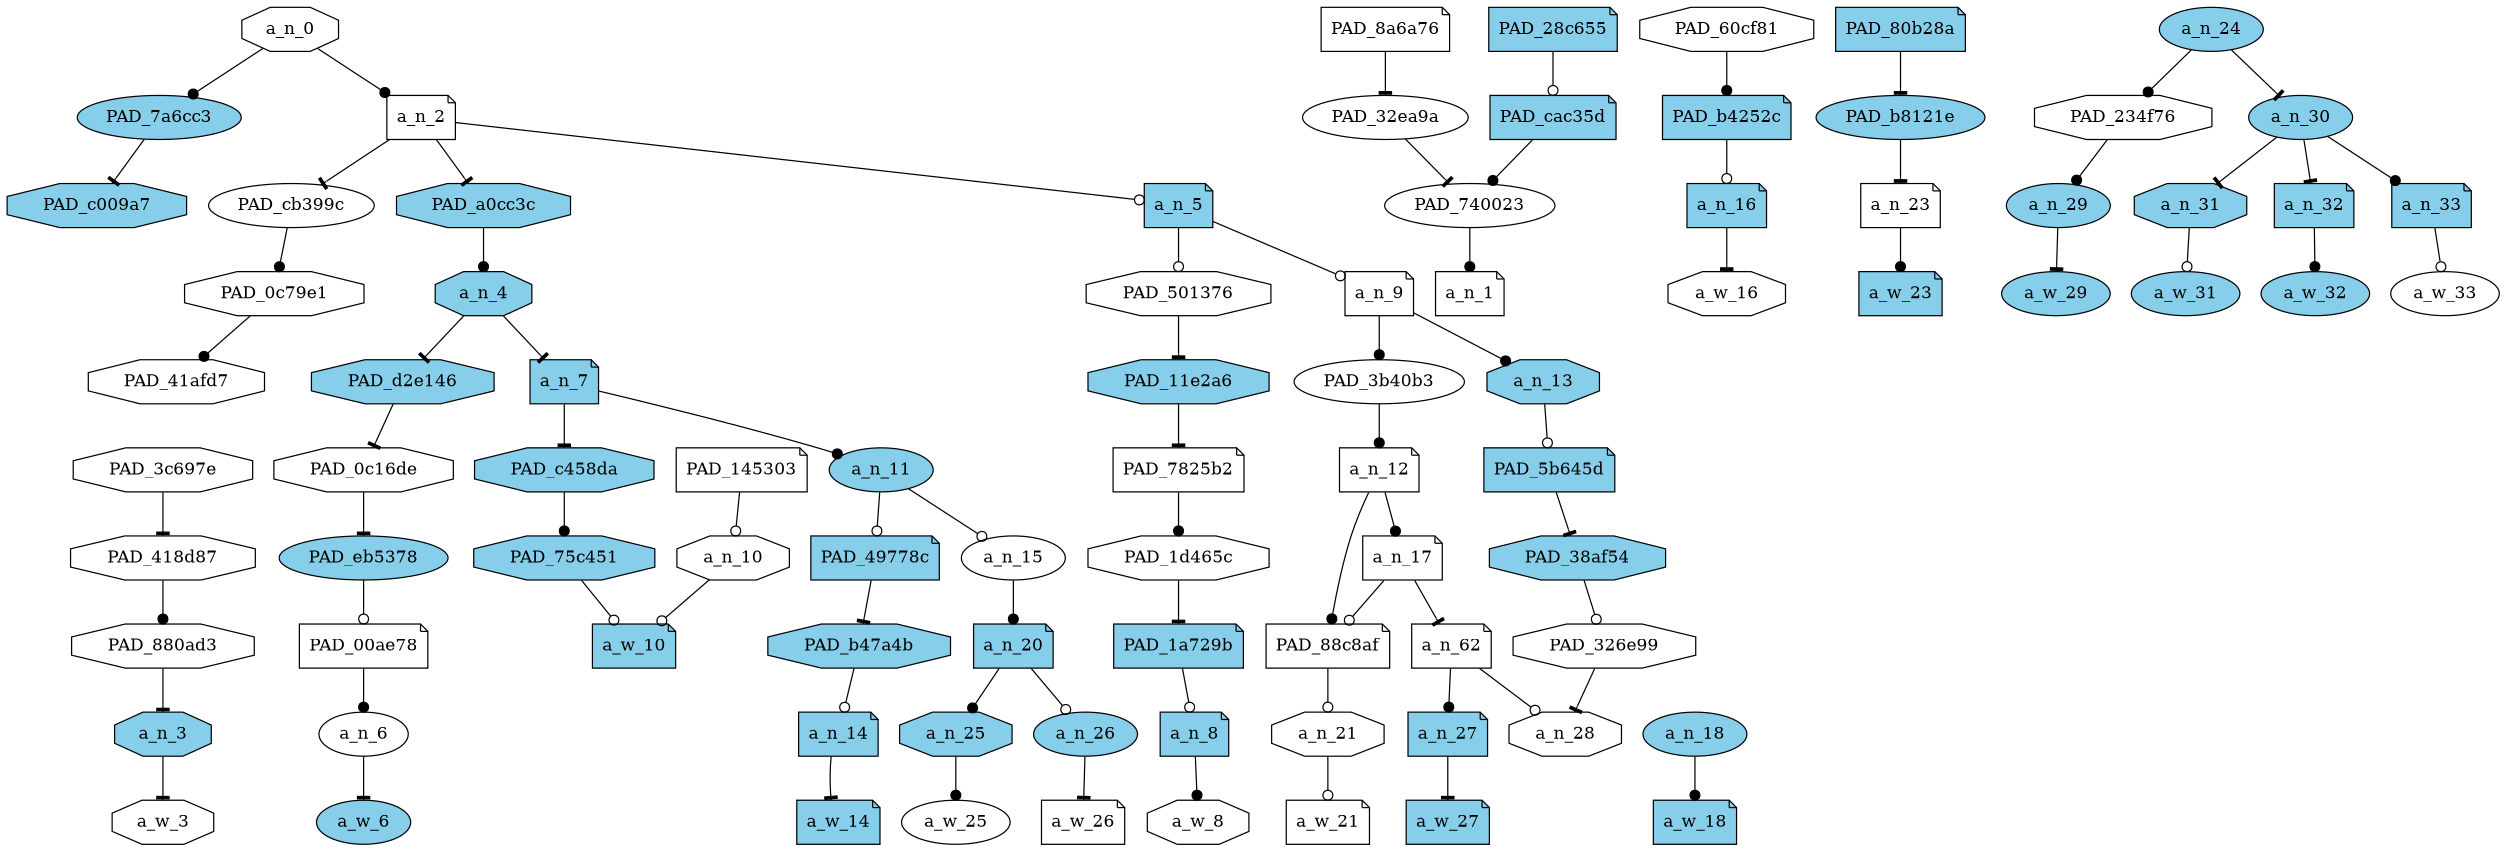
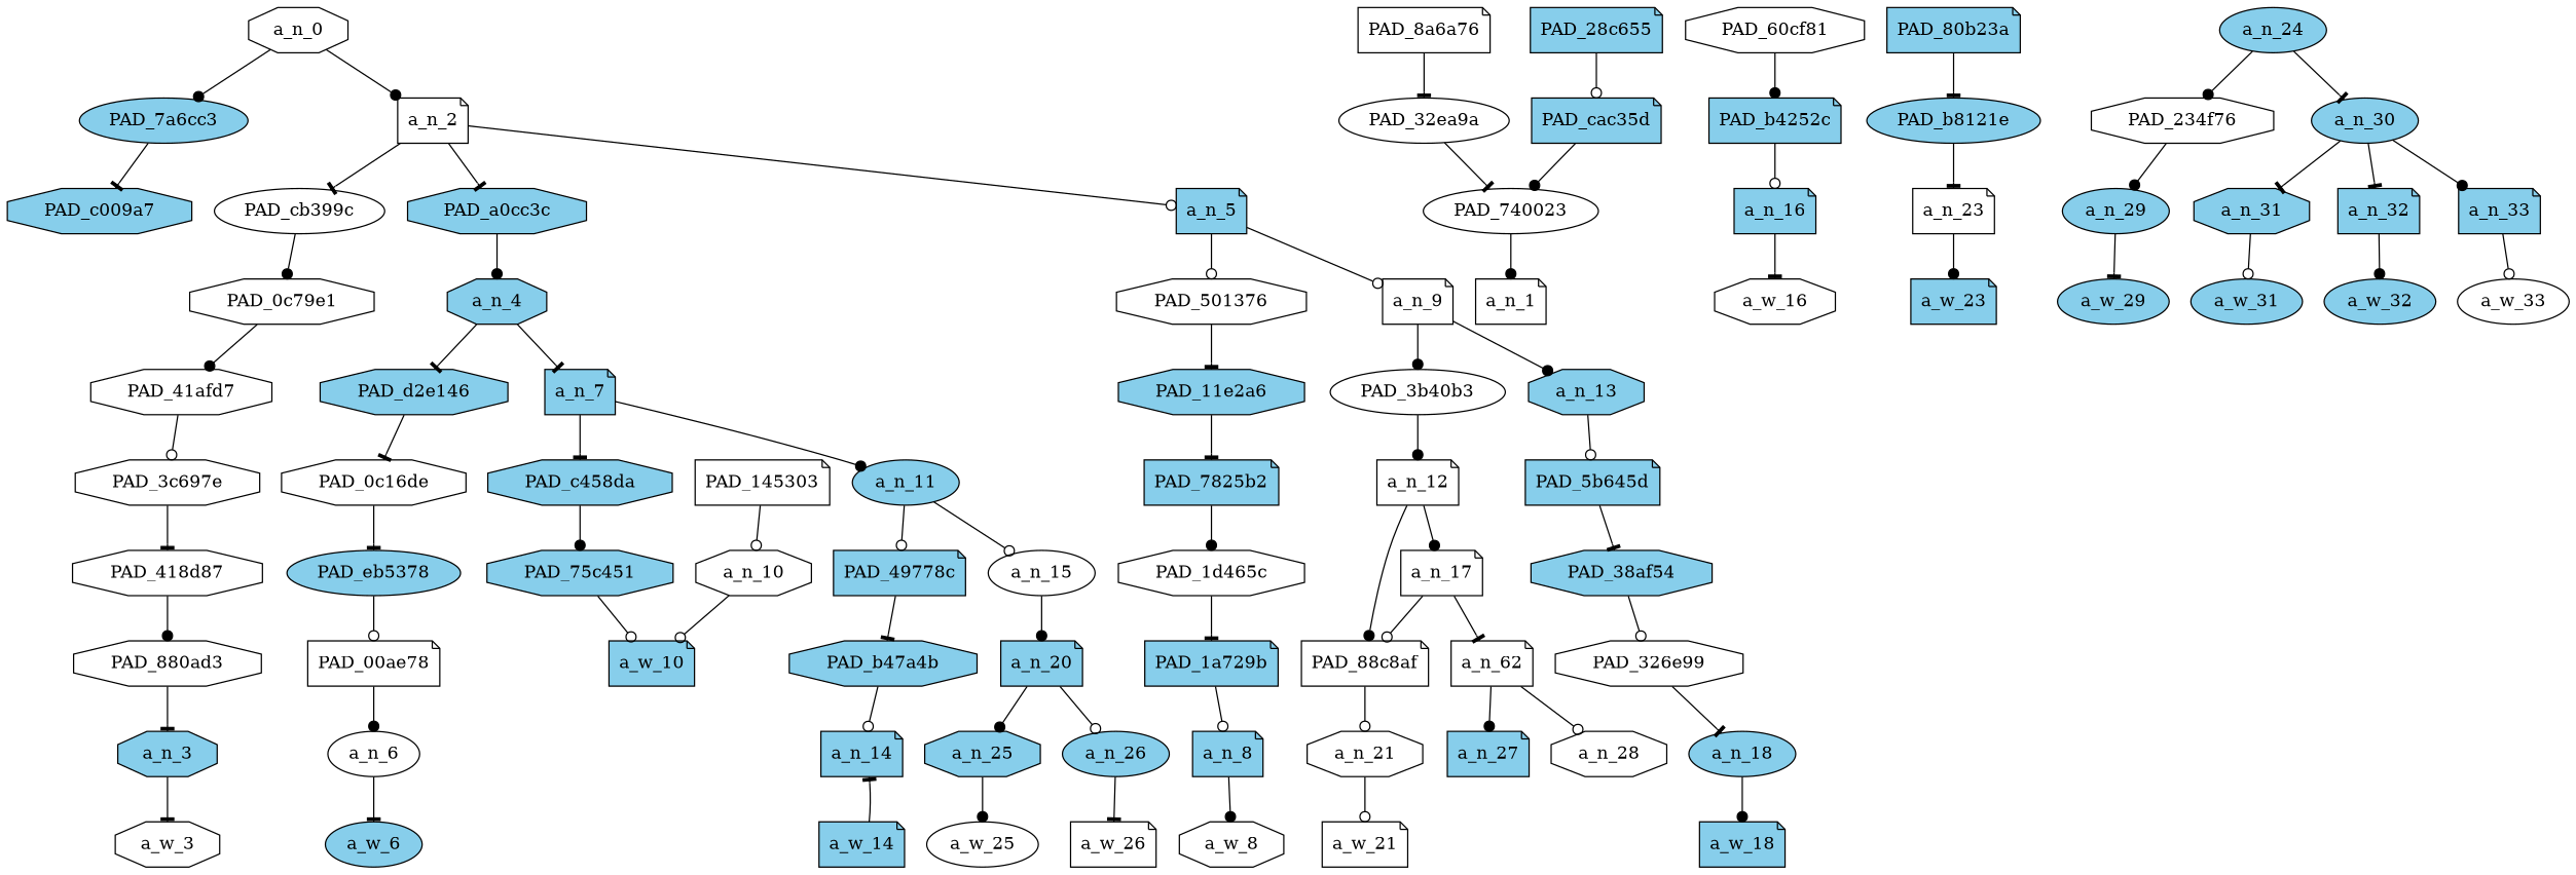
  strict digraph {
    node [div_dir=-1 fillcolor=skyblue index=0 level=1 shape=note style=filled text_span="[0]" value=0.02833497]
    edge [arrowhead=tee]
    a_n_0 [div_dir=1 fillcolor=white level=9 shape=octagon text_span="[0, 1, 2, 3, 4, 5, 6, 7, 8, 9, 10, 11, 12, 13, 14, 15, 16, 17]" value=1.00000003]
    PAD_7a6cc3 [level=8 shape=ellipse]
    a_n_2 [div_dir=1 fillcolor=white index=1 level=8 text_span="[1, 2, 3, 4, 5, 6, 7, 8, 9, 10, 11, 12, 13, 14, 15, 16, 17]" value=0.97157237]
    PAD_c009a7 [level=7 shape=octagon]
    PAD_cb399c [fillcolor=white index=1 level=7 shape=ellipse text_span="[1]" value=0.02480979]
    PAD_a0cc3c [index=2 level=7 shape=octagon text_span="[2, 3, 4, 5, 6]" value=0.12153929]
    a_n_5 [div_dir=1 index=3 level=7 text_span="[7, 8, 9, 10, 11, 12, 13, 14, 15, 16, 17]" value=0.82508444]
    n8 [fillcolor=white index=1 label=PAD_0c79e1 level=6 shape=octagon text_span="[1]" value=0.02480979]
    a_n_4 [index=2 level=6 shape=octagon text_span="[2, 3, 4, 5, 6]" value=0.12153929]
    PAD_501376 [fillcolor=white index=3 level=6 shape=octagon text_span="[7]" value=0.02075090]
    a_n_9 [div_dir=1 fillcolor=white index=4 level=6 text_span="[8, 9, 10, 11, 12, 13, 14, 15, 16, 17]" value=0.80405800]
    PAD_8a6a76 [fillcolor=white level=6]
    PAD_32ea9a [fillcolor=white level=5 shape=ellipse]
    PAD_740023 [fillcolor=white level=2 shape=ellipse]
    PAD_28c655 [level=4]
    PAD_cac35d [level=3]
    a_n_1 [fillcolor=white]
    PAD_41afd7 [fillcolor=white index=1 level=5 shape=octagon text_span="[1]" value=0.02480979]
    PAD_d2e146 [index=2 level=5 shape=octagon text_span="[2]" value=0.02282632]
    a_n_7 [index=3 level=5 text_span="[3, 4, 5, 6]" value=0.09857628]
    PAD_11e2a6 [index=4 level=5 shape=octagon text_span="[7]" value=0.02075090]
    PAD_3b40b3 [div_dir=1 fillcolor=white index=5 level=5 shape=ellipse text_span="[8, 9, 10, 11]" value=0.15475217]
    a_n_13 [div_dir=1 index=6 level=5 shape=octagon text_span="[12, 13, 14, 15, 16, 17]" value=0.64901601]
    PAD_3c697e [fillcolor=white index=1 level=4 shape=octagon text_span="[1]" value=0.02480979]
    PAD_418d87 [fillcolor=white index=1 level=3 shape=octagon text_span="[1]" value=0.02480979]
    PAD_880ad3 [fillcolor=white index=1 level=2 shape=octagon text_span="[1]" value=0.02480979]
    a_n_3 [index=1 shape=octagon text_span="[1]" value=0.02480979]
    a_w_3 [div_dir=0 fillcolor=white index=1 level=0 shape=octagon text_span="[1]" value=know]
    PAD_0c16de [fillcolor=white index=2 level=4 shape=octagon text_span="[2]" value=0.02282632]
    n30 [index=3 label=PAD_c458da level=4 shape=octagon text_span="[3]" value=0.02623199]
    a_n_11 [index=4 level=4 shape=ellipse text_span="[4, 5, 6]" value=0.07219760]
    PAD_eb5378 [index=2 level=3 shape=ellipse text_span="[2]" value=0.02282632]
    PAD_75c451 [index=3 level=3 shape=octagon text_span="[3]" value=0.02623199]
    PAD_49778c [index=4 level=3 text_span="[4]" value=0.03416705]
    a_n_15 [fillcolor=white index=5 level=3 shape=ellipse text_span="[5, 6]" value=0.03792776]
    PAD_00ae78 [fillcolor=white index=2 level=2 text_span="[2]" value=0.02282632]
    a_n_6 [fillcolor=white index=2 shape=ellipse text_span="[2]" value=0.02282632]
    a_w_6 [div_dir=0 index=2 level=0 shape=ellipse text_span="[2]" value=what]
    a_w_10 [div_dir=0 index=3 level=0 text_span="[3]" value=i]
    PAD_b47a4b [index=4 level=2 shape=octagon text_span="[4]" value=0.03416705]
    a_n_20 [index=5 level=2 text_span="[5, 6]" value=0.03783179]
    PAD_145303 [fillcolor=white index=3 level=2 text_span="[3]" value=0.02623199]
    a_n_10 [fillcolor=white index=3 shape=octagon text_span="[3]" value=0.02623199]
    a_n_14 [index=4 text_span="[4]" value=0.03416705]
    a_n_25 [index=5 shape=octagon text_span="[5]" value=0.01774673]
    a_n_26 [index=6 shape=ellipse text_span="[6]" value=0.01998908]
    a_w_14 [div_dir=0 index=4 level=0 text_span="[4]" value=like]
    a_w_25 [div_dir=0 fillcolor=white index=5 level=0 shape=ellipse text_span="[5]" value=to]
    a_w_26 [div_dir=0 fillcolor=white index=6 level=0 text_span="[6]" value=do]
-   PAD_7825b2 [fillcolor=white index=5 level=4 text_span="[7]" value=0.02075090]
+   PAD_7825b2 [index=5 level=4 text_span="[7]" value=0.02075090]
    a_n_12 [div_dir=1 fillcolor=white index=6 level=4 text_span="[8, 9, 10, 11]" value=0.15475217]
    PAD_5b645d [div_dir=1 index=7 level=4 text_span="[12]" value=0.05908493]
    PAD_1d465c [fillcolor=white index=6 level=3 shape=octagon text_span="[7]" value=0.02075090]
    PAD_1a729b [index=6 level=2 text_span="[7]" value=0.02075090]
    a_n_8 [index=7 text_span="[7]" value=0.02075090]
    a_w_8 [div_dir=0 fillcolor=white index=7 level=0 shape=octagon text_span="[7]" value=when]
    a_n_17 [fillcolor=white index=8 level=3 text_span="[9, 10, 11]" value=0.13167243]
    PAD_88c8af [div_dir=1 fillcolor=white index=8 level=2 text_span="[9]" value=0.02670416]
    PAD_38af54 [div_dir=1 index=9 level=3 shape=octagon text_span="[12]" value=0.05908493]
    PAD_60cf81 [div_dir=1 fillcolor=white index=7 level=3 shape=octagon text_span="[8]" value=0.02307278]
    PAD_b4252c [div_dir=1 index=7 level=2 text_span="[8]" value=0.02307278]
    n62 [fillcolor=white index=9 label=a_n_62 level=2 text_span="[10, 11]" value=0.10494619]
    a_n_16 [div_dir=1 index=8 text_span="[8]" value=0.02307278]
    a_n_21 [div_dir=1 fillcolor=white index=9 shape=octagon text_span="[9]" value=0.02670416]
    a_n_27 [div_dir=1 index=10 text_span="[10]" value=0.02543878]
    a_n_28 [fillcolor=white index=11 shape=octagon text_span="[11]" value=0.07946159]
    a_w_16 [div_dir=0 fillcolor=white index=8 level=0 shape=octagon text_span="[8]" value=i1]
    a_w_21 [div_dir=0 fillcolor=white index=9 level=0 text_span="[9]" value=come]
-   a_w_27 [div_dir=0 index=10 level=0 text_span="[10]" value=to1]
    PAD_326e99 [div_dir=1 fillcolor=white index=10 level=2 shape=octagon text_span="[12]" value=0.05908493]
-   PAD_80b28a [index=10 level=3 text_span="[13]" value=0.16295361]
+   PAD_80b28a [index=10 level=3 text_span="[13]" value=0.16295361 label=PAD_80b23a]
    PAD_b8121e [index=11 level=2 shape=ellipse text_span="[13]" value=0.16295361]
    a_n_24 [div_dir=1 index=11 level=3 shape=ellipse text_span="[14, 15, 16, 17]" value=0.42630623]
    PAD_234f76 [div_dir=1 fillcolor=white index=12 level=2 shape=octagon text_span="[14]" value=0.05163406]
    a_n_30 [div_dir=1 index=13 level=2 shape=ellipse text_span="[15, 16, 17]" value=0.37367674]
    a_n_18 [div_dir=1 index=12 shape=ellipse text_span="[12]" value=0.05908493]
    a_w_18 [div_dir=0 index=12 level=0 text_span="[12]" value=get]
    a_n_23 [fillcolor=white index=13 text_span="[13]" value=0.16295361]
    a_n_29 [div_dir=1 index=14 shape=ellipse text_span="[14]" value=0.05163406]
    a_n_31 [div_dir=1 index=15 shape=octagon text_span="[15]" value=0.05532956]
    a_n_32 [index=16 text_span="[16]" value=0.17122991]
    a_n_33 [div_dir=1 index=17 text_span="[17]" value=0.14604286]
    a_w_23 [div_dir=0 index=13 level=0 text_span="[13]" value=raped]
    a_w_29 [div_dir=0 index=14 level=0 shape=ellipse text_span="[14]" value=by]
    a_w_31 [div_dir=0 index=15 level=0 shape=ellipse text_span="[15]" value=the]
    a_w_32 [div_dir=0 index=16 level=0 shape=ellipse text_span="[16]" value=gas]
    a_w_33 [div_dir=0 fillcolor=white index=17 level=0 shape=ellipse text_span="[17]" value=prices]
    a_n_0 -> PAD_7a6cc3 [arrowhead=dot]
    a_n_0 -> a_n_2 [arrowhead=dot]
    PAD_7a6cc3 -> PAD_c009a7
    a_n_2 -> PAD_cb399c
    a_n_2 -> PAD_a0cc3c
    a_n_2 -> a_n_5 [arrowhead=odot]
    PAD_cb399c -> n8 [arrowhead=dot]
    PAD_a0cc3c -> a_n_4 [arrowhead=dot]
    a_n_5 -> PAD_501376 [arrowhead=odot]
    a_n_5 -> a_n_9 [arrowhead=odot]
    n8 -> PAD_41afd7 [arrowhead=dot]
    a_n_4 -> PAD_d2e146
    a_n_4 -> a_n_7
    PAD_501376 -> PAD_11e2a6
    a_n_9 -> PAD_3b40b3 [arrowhead=dot]
    a_n_9 -> a_n_13 [arrowhead=dot]
    PAD_8a6a76 -> PAD_32ea9a
    PAD_32ea9a -> PAD_740023
    PAD_740023 -> a_n_1 [arrowhead=dot]
    PAD_28c655 -> PAD_cac35d [arrowhead=odot]
    PAD_cac35d -> PAD_740023 [arrowhead=dot]
+   PAD_41afd7 -> PAD_3c697e [arrowhead=odot]
    PAD_d2e146 -> PAD_0c16de
    a_n_7 -> n30
    a_n_7 -> a_n_11 [arrowhead=dot]
    PAD_11e2a6 -> PAD_7825b2
    PAD_3b40b3 -> a_n_12 [arrowhead=dot]
    a_n_13 -> PAD_5b645d [arrowhead=odot]
    PAD_3c697e -> PAD_418d87
    PAD_418d87 -> PAD_880ad3 [arrowhead=dot]
    PAD_880ad3 -> a_n_3
    a_n_3 -> a_w_3
    PAD_0c16de -> PAD_eb5378
    n30 -> PAD_75c451 [arrowhead=dot]
    a_n_11 -> PAD_49778c [arrowhead=odot]
    a_n_11 -> a_n_15 [arrowhead=odot]
    PAD_eb5378 -> PAD_00ae78 [arrowhead=odot]
    PAD_75c451 -> a_w_10 [arrowhead=odot]
    PAD_49778c -> PAD_b47a4b
    a_n_15 -> a_n_20 [arrowhead=dot]
    PAD_00ae78 -> a_n_6 [arrowhead=dot]
    a_n_6 -> a_w_6
    PAD_b47a4b -> a_n_14 [arrowhead=odot]
    a_n_20 -> a_n_25 [arrowhead=dot]
    a_n_20 -> a_n_26 [arrowhead=odot]
    PAD_145303 -> a_n_10 [arrowhead=odot]
    a_n_10 -> a_w_10 [arrowhead=odot]
-   a_n_14 -> a_w_14
+   a_w_14 -> a_n_14
    a_n_25 -> a_w_25 [arrowhead=dot]
    a_n_26 -> a_w_26
    PAD_7825b2 -> PAD_1d465c [arrowhead=dot]
    a_n_12 -> a_n_17 [arrowhead=dot]
    a_n_12 -> PAD_88c8af [arrowhead=dot]
    PAD_5b645d -> PAD_38af54
    PAD_1d465c -> PAD_1a729b
    PAD_1a729b -> a_n_8 [arrowhead=odot]
    a_n_8 -> a_w_8 [arrowhead=dot]
    a_n_17 -> PAD_88c8af [arrowhead=odot]
    a_n_17 -> n62
    PAD_88c8af -> a_n_21 [arrowhead=odot]
    PAD_38af54 -> PAD_326e99 [arrowhead=odot]
    PAD_60cf81 -> PAD_b4252c [arrowhead=dot]
    PAD_b4252c -> a_n_16 [arrowhead=odot]
    n62 -> a_n_27 [arrowhead=dot]
    n62 -> a_n_28 [arrowhead=odot]
    a_n_16 -> a_w_16
    a_n_21 -> a_w_21 [arrowhead=odot]
-   a_n_27 -> a_w_27
-   PAD_326e99 -> a_n_28
+   PAD_326e99 -> a_n_18
    PAD_80b28a -> PAD_b8121e
    PAD_b8121e -> a_n_23
    a_n_24 -> PAD_234f76 [arrowhead=dot]
    a_n_24 -> a_n_30
    PAD_234f76 -> a_n_29 [arrowhead=dot]
    a_n_30 -> a_n_31
    a_n_30 -> a_n_32
    a_n_30 -> a_n_33 [arrowhead=dot]
    a_n_18 -> a_w_18 [arrowhead=dot]
    a_n_23 -> a_w_23 [arrowhead=dot]
    a_n_29 -> a_w_29
    a_n_31 -> a_w_31 [arrowhead=odot]
    a_n_32 -> a_w_32 [arrowhead=dot]
    a_n_33 -> a_w_33 [arrowhead=odot]
  }
